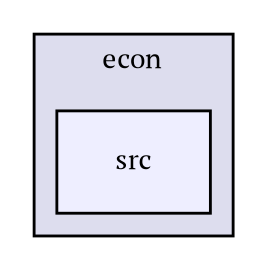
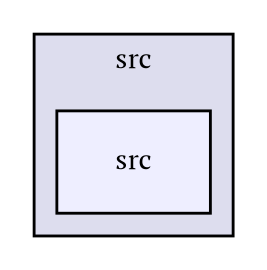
  digraph {
    compound=true
    fontname="PT Serif"
    n1 [fillcolor="#eeeeff" fontname="PT Serif" fontsize=10 label=src pencolor=black shape=box style=filled]
    subgraph cluster_1 {
      bgcolor="#ddddee"
      fontsize=10
-     label=econ
+     label=src
      pencolor=black
      n1
    }
  }
